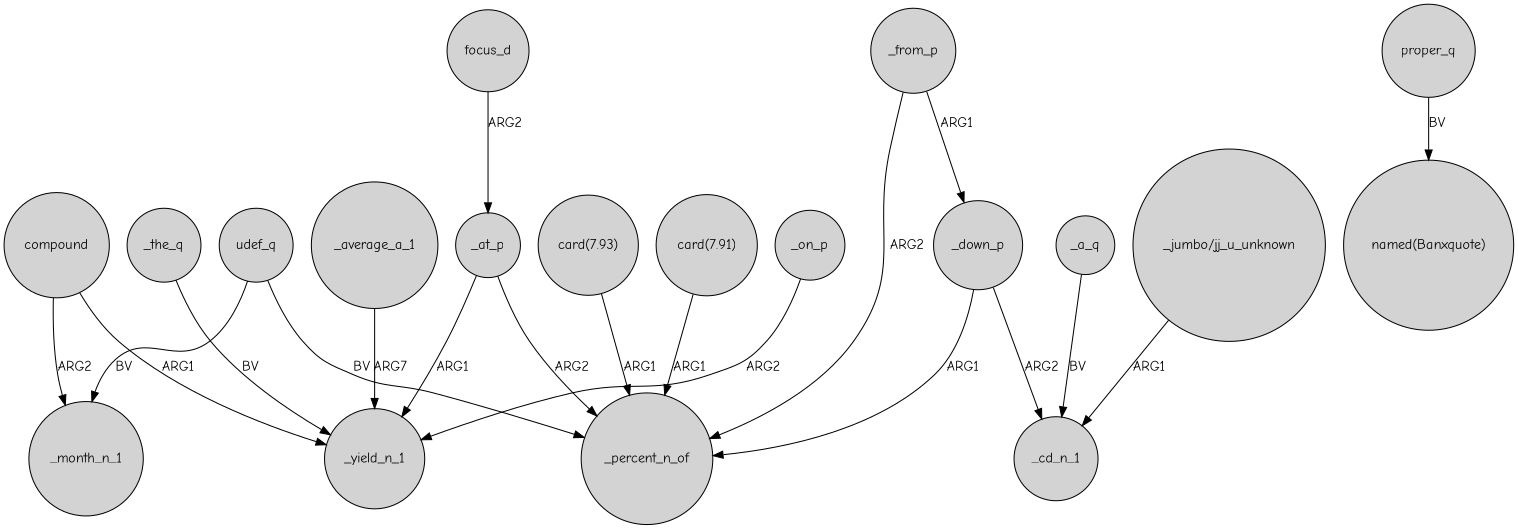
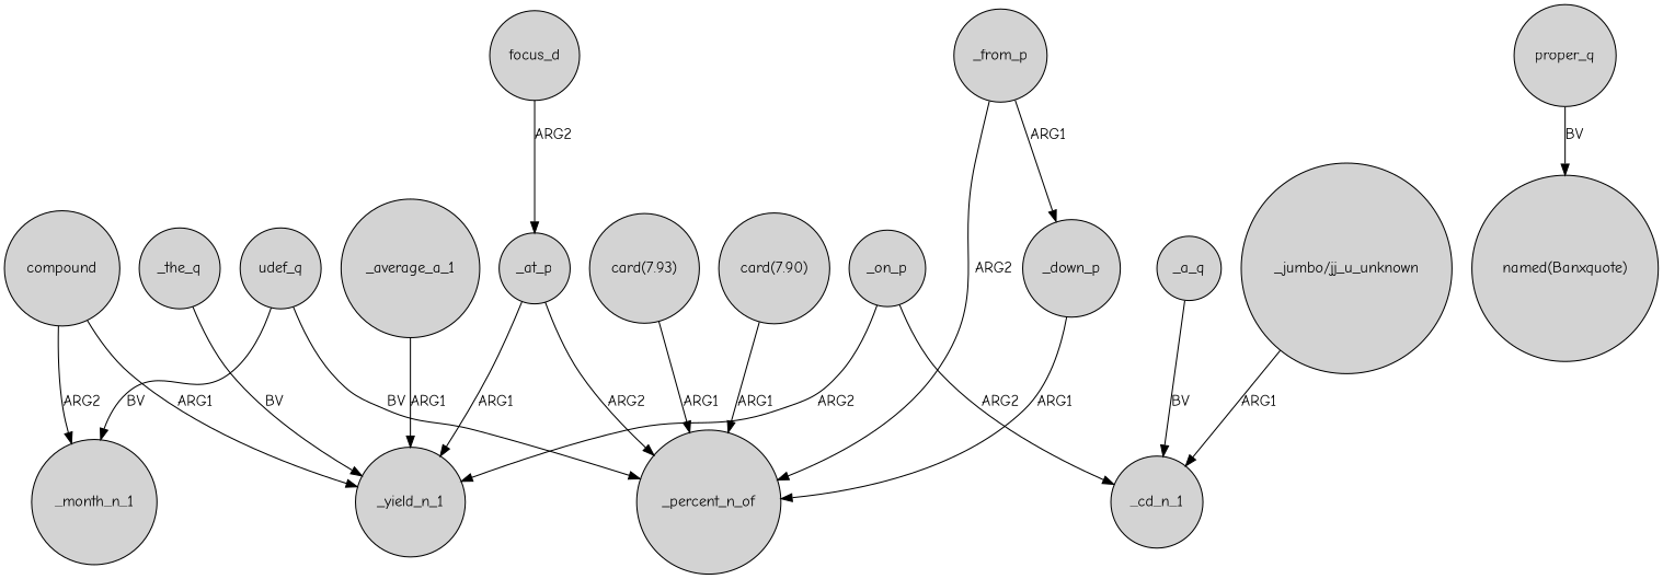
  digraph {
    fontname="Comic Neue"
    node [fontname="Comic Neue" shape=circle style=filled]
    edge [fontname="Comic Neue"]
    _the_q
    _yield_n_1
    compound
    _month_n_1
    _at_p
    _percent_n_of
    proper_q
    "named(Banxquote)"
    _from_p
    _down_p
    _average_a_1
    "card(7.93)"
    focus_d
    udef_q
    _a_q
    _cd_n_1
    "_jumbo/jj_u_unknown"
-   "card(7.90)" [label="card(7.91)"]
+   "card(7.90)"
    _on_p
    _the_q -> _yield_n_1 [label=BV]
    compound -> _yield_n_1 [label=ARG1]
    compound -> _month_n_1 [label=ARG2]
    _at_p -> _yield_n_1 [label=ARG1]
    _at_p -> _percent_n_of [label=ARG2]
    proper_q -> "named(Banxquote)" [label=BV]
    _from_p -> _percent_n_of [label=ARG2]
    _from_p -> _down_p [label=ARG1]
    _down_p -> _percent_n_of [label=ARG1]
-   _average_a_1 -> _yield_n_1 [label=ARG7]
+   _average_a_1 -> _yield_n_1 [label=ARG1]
    "card(7.93)" -> _percent_n_of [label=ARG1]
    focus_d -> _at_p [label=ARG2]
    udef_q -> _month_n_1 [label=BV]
    udef_q -> _percent_n_of [label=BV]
    _a_q -> _cd_n_1 [label=BV]
    "_jumbo/jj_u_unknown" -> _cd_n_1 [label=ARG1]
    "card(7.90)" -> _percent_n_of [label=ARG1]
    _on_p -> _yield_n_1 [label=ARG2]
-   _down_p -> _cd_n_1 [label=ARG2]
+   _on_p -> _cd_n_1 [label=ARG2]
  }
